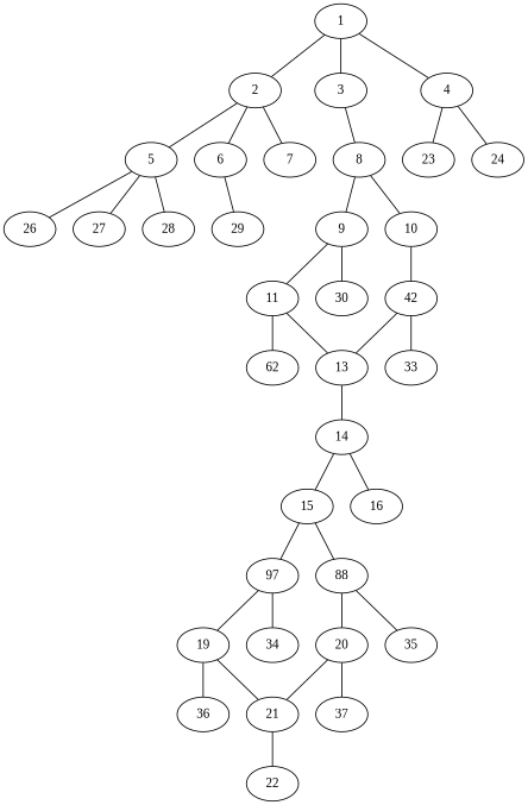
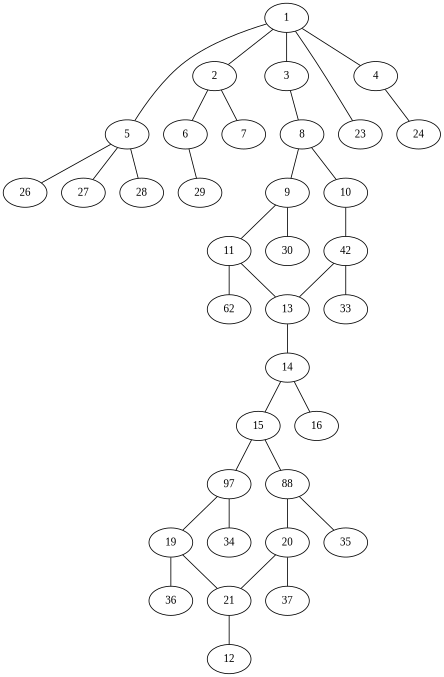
  graph {
    fontname="Liberation Serif"
    node [chem=C fontname="Liberation Serif"]
    edge [fontname="Liberation Serif" valence=1]
    1
    2
    3 [chem=O]
    4
    5
    6 [chem=O]
    7 [chem=O]
    8
    23 [chem=H]
    24 [chem=H]
    26 [chem=H]
    27 [chem=H]
    28 [chem=H]
    29 [chem=H]
    9
    10
    11
    30 [chem=H]
    n19 [label=42]
    13
    n21 [chem=H label=62]
    33 [chem=H]
    14
    15
    16 [chem=O]
    n26 [label=97]
    n27 [label=88]
    19
    34 [chem=H]
    20
    35 [chem=H]
    21
    36 [chem=H]
    37 [chem=H]
-   22 [chem=Cl]
+   22 [chem=Cl label=12]
    1 -- 2
    1 -- 3
    1 -- 4
-   2 -- 5
+   1 -- 5
    2 -- 6
    2 -- 7 [valence=2]
    3 -- 8
-   4 -- 23
+   1 -- 23
    4 -- 24
    5 -- 26
    5 -- 27
    5 -- 28
    6 -- 29
    8 -- 9 [valence=2]
    8 -- 10
    9 -- 11
    9 -- 30
    10 -- n19 [valence=2]
    11 -- 13 [valence=2]
    11 -- n21
    n19 -- 13
    n19 -- 33
    13 -- 14
    14 -- 15
    14 -- 16 [valence=2]
    15 -- n26 [valence=2]
    15 -- n27
    n26 -- 19
    n26 -- 34
    n27 -- 20 [valence=2]
    n27 -- 35
    19 -- 21 [valence=2]
    19 -- 36
    20 -- 21
    20 -- 37
    21 -- 22
  }
